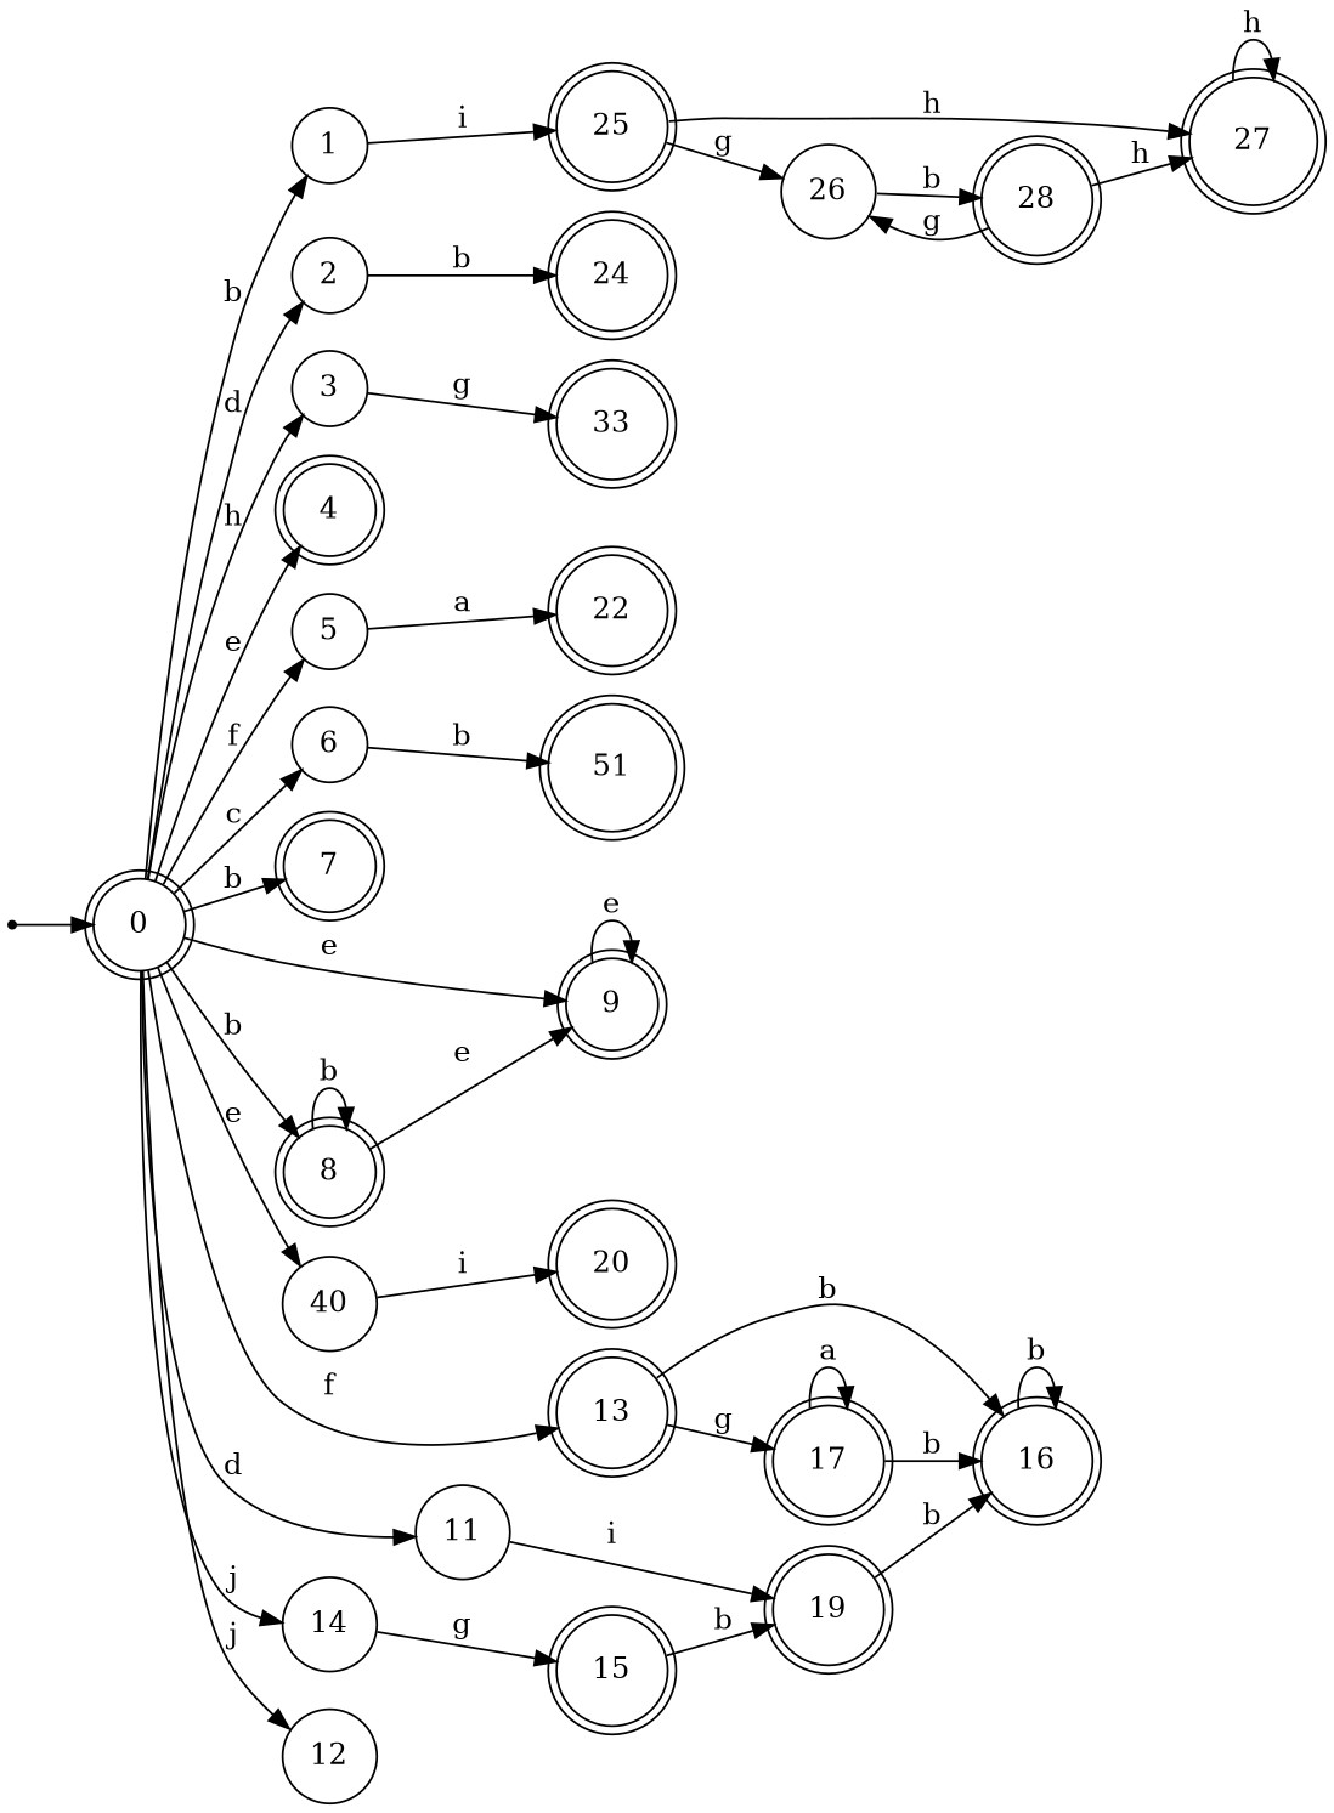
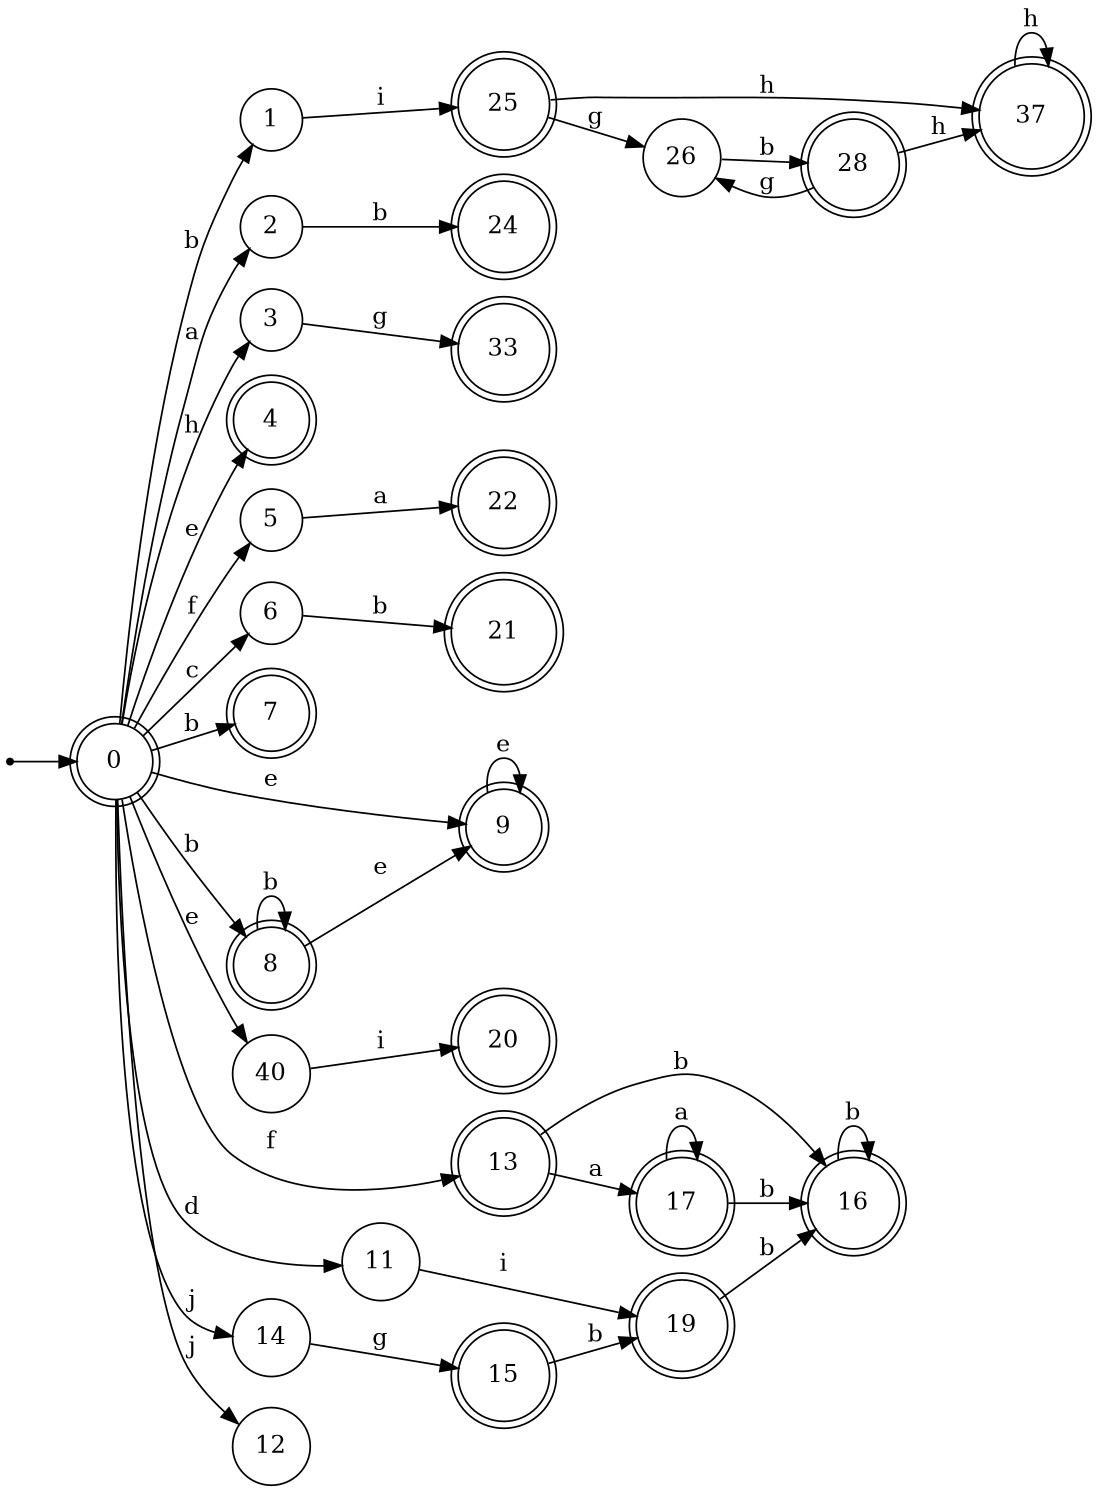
  digraph {
    rankdir=LR
    node [shape=doublecircle]
    dummy0 [shape=point]
    0
    1 [shape=circle]
    2 [shape=circle]
    3 [shape=circle]
    4
    5 [shape=circle]
    6 [shape=circle]
    7
    8
    9
    n12 [label=40 shape=circle]
    11 [shape=circle]
    12 [shape=circle]
    13
    14 [shape=circle]
    25
    24
    n19 [label=33]
    22
-   21 [label=51]
+   21
    20
    19
    16
    17
    15
    26 [shape=circle]
-   27
+   27 [label=37]
    28
    dummy0 -> 0
    0 -> 1 [label=b]
-   0 -> 2 [label=d]
+   0 -> 2 [label=a]
    0 -> 3 [label=h]
    0 -> 4 [label=e]
    0 -> 5 [label=f]
    0 -> 6 [label=c]
    0 -> 7 [label=b]
    0 -> 8 [label=b]
    0 -> 9 [label=e]
    0 -> n12 [label=e]
    0 -> 11 [label=d]
    0 -> 12 [label=j]
    0 -> 13 [label=f]
    0 -> 14 [label=j]
    1 -> 25 [label=i]
    2 -> 24 [label=b]
    3 -> n19 [label=g]
    5 -> 22 [label=a]
    6 -> 21 [label=b]
    8 -> 8 [label=b]
    8 -> 9 [label=e]
    9 -> 9 [label=e]
    n12 -> 20 [label=i]
    11 -> 19 [label=i]
    13 -> 16 [label=b]
-   13 -> 17 [label=g]
+   13 -> 17 [label=a]
    14 -> 15 [label=g]
    25 -> 26 [label=g]
    25 -> 27 [label=h]
    19 -> 16 [label=b]
    16 -> 16 [label=b]
    17 -> 16 [label=b]
    17 -> 17 [label=a]
    15 -> 19 [label=b]
    26 -> 28 [label=b]
    27 -> 27 [label=h]
    28 -> 26 [label=g]
    28 -> 27 [label=h]
  }
